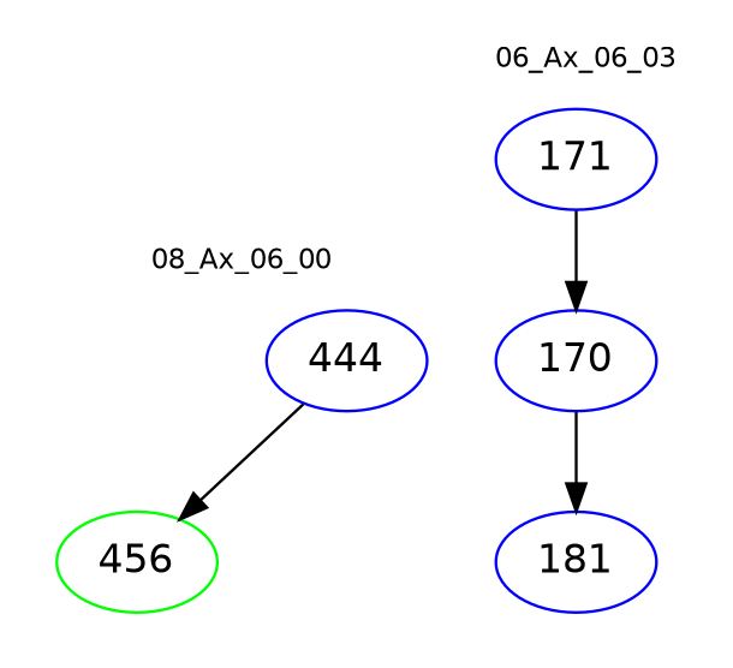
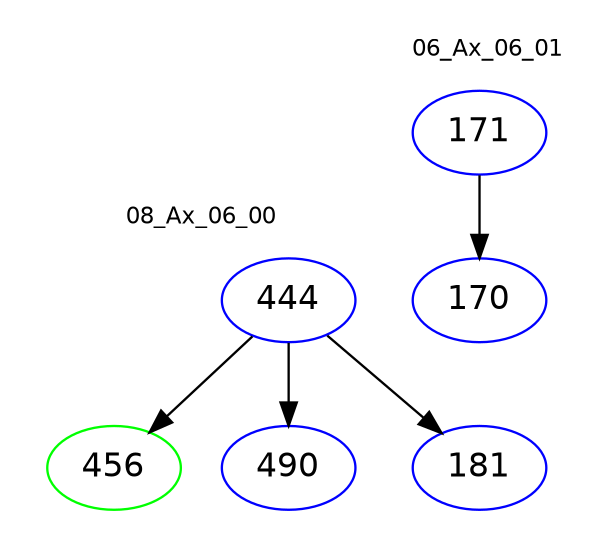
  digraph {
    fontname="DejaVu Sans"
    node [color=blue fontname="DejaVu Sans"]
    edge [color=black fontname="DejaVu Sans"]
    n1 [color=green label=456]
    n2 [label=444]
+   n3 [label=490]
    n4 [label=171]
    n5 [label=170]
    n6 [label=181]
    subgraph cluster_1 {
      color=white
      fontsize=10
      label="08_Ax_06_00"
      n1
      n2
+     n3
    }
    subgraph cluster_2 {
      color=white
      fontsize=10
-     label="06_Ax_06_03"
+     label="06_Ax_06_01"
      n4
      n5
      n6
    }
    n2 -> n1
+   n2 -> n3
    n4 -> n5
-   n5 -> n6
+   n2 -> n6
  }
